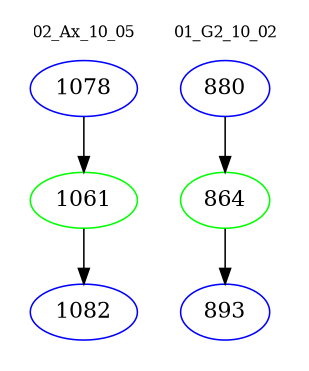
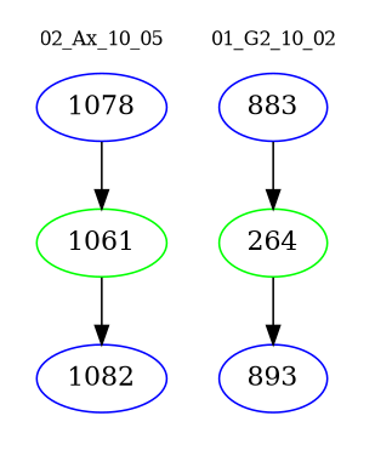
  digraph {
    node [color=blue]
    edge [color=black]
    n1 [label=1078]
    n2 [color=green label=1061]
    n3 [label=1082]
-   n4 [label=880]
-   n5 [color=green label=864]
+   n4 [label=883]
+   n5 [color=green label=264]
    n6 [label=893]
    subgraph cluster_1 {
      color=white
      fontsize=10
      label="02_Ax_10_05"
      n1
      n2
      n3
    }
    subgraph cluster_2 {
      color=white
      fontsize=10
      label="01_G2_10_02"
      n4
      n5
      n6
    }
    n1 -> n2
    n2 -> n3
    n4 -> n5
    n5 -> n6
  }
